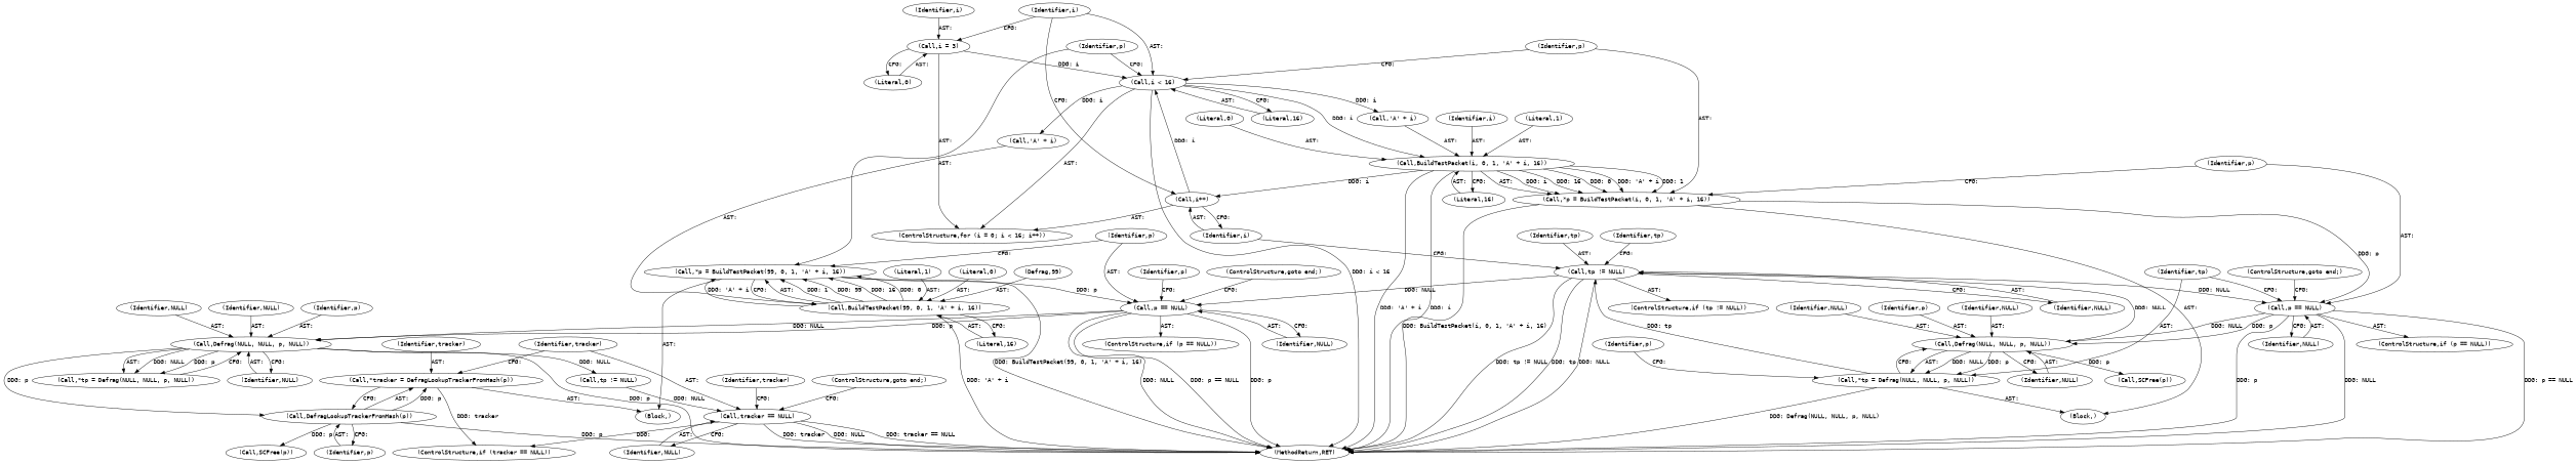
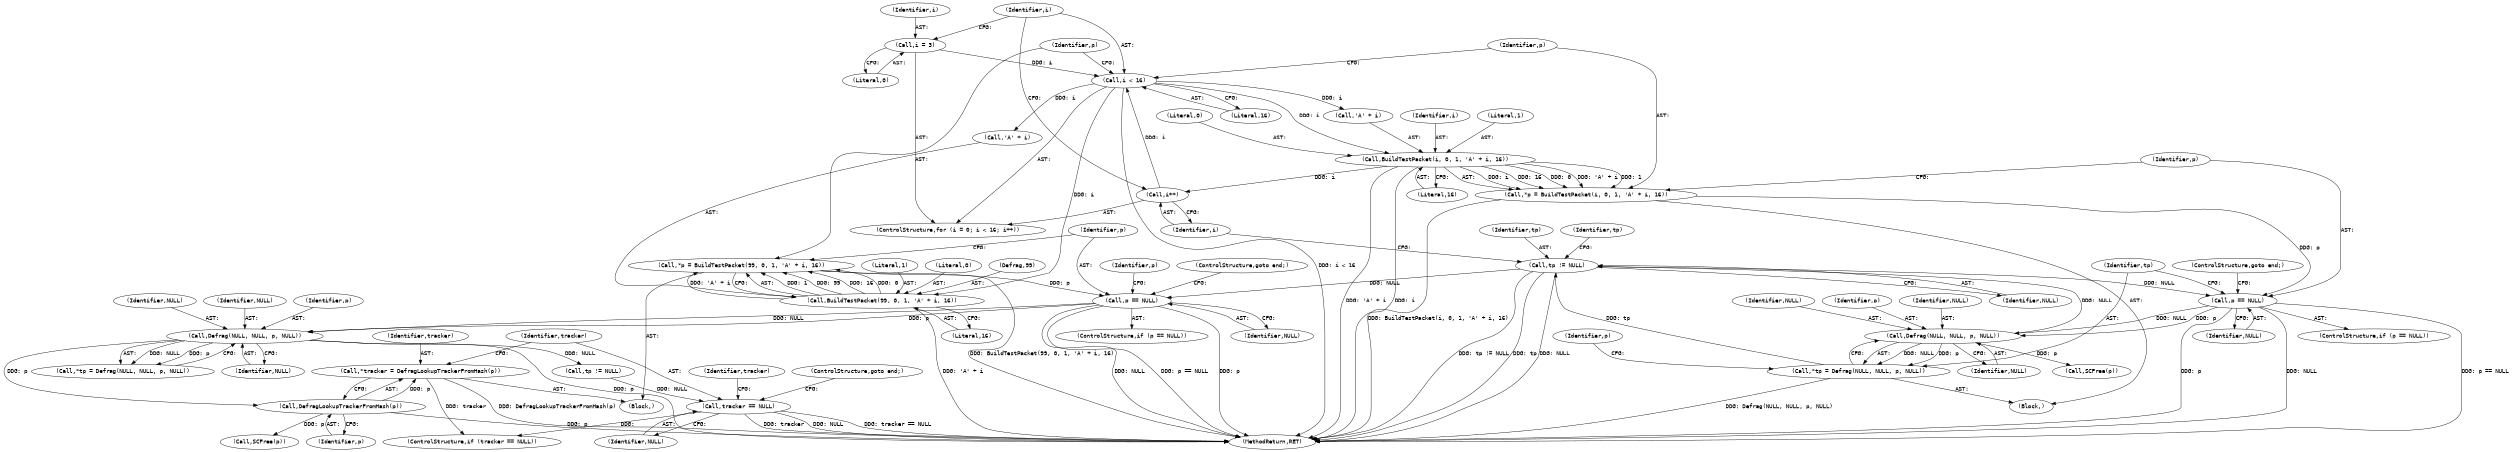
  digraph {
    fontname="DejaVu Sans Mono"
    node [fontname="DejaVu Sans Mono"]
    edge [fontname="DejaVu Sans Mono"]
    n1 [label="(Call,*tracker = DefragLookupTrackerFromHash(p))"]
    n2 [label="(Call,DefragLookupTrackerFromHash(p))"]
    n3 [label="(Block,)"]
    n4 [label="(MethodReturn,RET)"]
    n5 [label="(ControlStructure,if (tracker == NULL))"]
    n6 [label="(Call,SCFree(p))"]
    n7 [label="(Identifier,p)"]
    n8 [label="(Call,tracker == NULL)"]
    n9 [label="(Identifier,NULL)"]
    n10 [label="(Call,Defrag(NULL, NULL, p, NULL))"]
    n11 [label="(Call,*tp = Defrag(NULL, NULL, p, NULL))"]
    n12 [label="(Identifier,NULL)"]
    n13 [label="(Call,tp != NULL)"]
    n14 [label="(Call,p == NULL)"]
    n15 [label="(ControlStructure,if (p == NULL))"]
    n16 [label="(Identifier,NULL)"]
    n17 [label="(Call,*p = BuildTestPacket(99, 0, 1, 'A' + i, 16))"]
    n18 [label="(Call,BuildTestPacket(99, 0, 1, 'A' + i, 16))"]
    n19 [label="(Literal,16)"]
    n20 [label="(Call,i < 16)"]
    n21 [label="(Call,BuildTestPacket(i, 0, 1, 'A' + i, 16))"]
    n22 [label="(Call,'A' + i)"]
    n23 [label="(Literal,16)"]
    n24 [label="(ControlStructure,for (i = 0; i < 16; i++))"]
    n25 [label="(Call,'A' + i)"]
    n26 [label="(Call,i++)"]
    n27 [label="(Call,*p = BuildTestPacket(i, 0, 1, 'A' + i, 16))"]
    n28 [label="(Literal,16)"]
    n29 [label="(Identifier,i)"]
    n30 [label="(Call,tp != NULL)"]
    n31 [label="(Call,p == NULL)"]
    n32 [label="(Block,)"]
    n33 [label="(Call,i = 3)"]
    n34 [label="(Literal,0)"]
-   n35 [label="(ControlStructure,if (tp != NULL))"]
    n36 [label="(Identifier,NULL)"]
    n37 [label="(Call,Defrag(NULL, NULL, p, NULL))"]
    n38 [label="(ControlStructure,if (p == NULL))"]
    n39 [label="(Identifier,NULL)"]
    n40 [label="(Call,*tp = Defrag(NULL, NULL, p, NULL))"]
    n41 [label="(Identifier,NULL)"]
    n42 [label="(Call,SCFree(p))"]
    n43 [label="(Identifier,p)"]
    n44 [label="(Identifier,p)"]
    n45 [label="(Identifier,p)"]
    n46 [label="(Literal,0)"]
    n47 [label="(Literal,1)"]
    n48 [label="(Identifier,NULL)"]
    n49 [label="(Identifier,tp)"]
    n50 [label="(Identifier,NULL)"]
    n51 [label="(Identifier,NULL)"]
    n52 [label="(Literal,0)"]
    n53 [label="(Identifier,i)"]
    n54 [label="(Identifier,tp)"]
    n55 [label="(ControlStructure,goto end;)"]
    n56 [label="(Identifier,i)"]
    n57 [label="(Identifier,p)"]
    n58 [label="(Identifier,tracker)"]
    n59 [label="(Identifier,p)"]
    n60 [label="(Identifier,p)"]
    n61 [label="(Identifier,p)"]
    n62 [label="(ControlStructure,goto end;)"]
    n63 [label="(ControlStructure,goto end;)"]
    n64 [label="(Defrag,99)"]
    n65 [label="(Identifier,tracker)"]
    n66 [label="(Identifier,tp)"]
    n67 [label="(Identifier,NULL)"]
    n68 [label="(Identifier,p)"]
    n69 [label="(Literal,1)"]
    n70 [label="(Identifier,tracker)"]
    n71 [label="(Identifier,i)"]
    n1 -> n2 [label="CFG: "]
    n1 -> n3 [label="AST: "]
+   n1 -> n4 [label="DDG: DefragLookupTrackerFromHash(p)"]
    n1 -> n5 [label="DDG: tracker"]
    n2 -> n1 [label="AST: "]
    n2 -> n1 [label="DDG: p"]
    n2 -> n4 [label="DDG: p"]
    n2 -> n6 [label="DDG: p"]
    n2 -> n7 [label="CFG: "]
    n7 -> n2 [label="AST: "]
    n8 -> n4 [label="DDG: tracker == NULL"]
    n8 -> n4 [label="DDG: tracker"]
    n8 -> n4 [label="DDG: NULL"]
    n8 -> n5 [label="DDG: "]
    n8 -> n9 [label="CFG: "]
    n9 -> n8 [label="AST: "]
    n10 -> n2 [label="DDG: p"]
    n10 -> n4 [label="DDG: p"]
    n10 -> n11 [label="AST: "]
    n10 -> n11 [label="DDG: NULL"]
    n10 -> n11 [label="DDG: p"]
    n10 -> n12 [label="CFG: "]
    n10 -> n13 [label="DDG: NULL"]
    n11 -> n10 [label="CFG: "]
    n12 -> n10 [label="AST: "]
    n13 -> n8 [label="DDG: NULL"]
    n14 -> n4 [label="DDG: p == NULL"]
    n14 -> n4 [label="DDG: p"]
    n14 -> n4 [label="DDG: NULL"]
    n14 -> n10 [label="DDG: NULL"]
    n14 -> n10 [label="DDG: p"]
    n14 -> n15 [label="AST: "]
    n14 -> n16 [label="CFG: "]
    n16 -> n14 [label="AST: "]
    n17 -> n3 [label="AST: "]
    n17 -> n4 [label="DDG: BuildTestPacket(99, 0, 1, 'A' + i, 16)"]
    n17 -> n14 [label="DDG: p"]
    n17 -> n18 [label="CFG: "]
    n18 -> n4 [label="DDG: 'A' + i"]
    n18 -> n17 [label="AST: "]
    n18 -> n17 [label="DDG: 1"]
    n18 -> n17 [label="DDG: 99"]
    n18 -> n17 [label="DDG: 16"]
    n18 -> n17 [label="DDG: 0"]
    n18 -> n17 [label="DDG: 'A' + i"]
    n18 -> n19 [label="CFG: "]
    n19 -> n18 [label="AST: "]
    n20 -> n4 [label="DDG: i < 16"]
+   n20 -> n18 [label="DDG: i"]
    n20 -> n21 [label="DDG: i"]
    n20 -> n22 [label="DDG: i"]
    n20 -> n23 [label="CFG: "]
    n20 -> n24 [label="AST: "]
    n20 -> n25 [label="DDG: i"]
    n21 -> n4 [label="DDG: 'A' + i"]
    n21 -> n4 [label="DDG: i"]
    n21 -> n26 [label="DDG: i"]
    n21 -> n27 [label="AST: "]
    n21 -> n27 [label="DDG: i"]
    n21 -> n27 [label="DDG: 16"]
    n21 -> n27 [label="DDG: 0"]
    n21 -> n27 [label="DDG: 'A' + i"]
    n21 -> n27 [label="DDG: 1"]
    n21 -> n28 [label="CFG: "]
    n22 -> n18 [label="AST: "]
    n23 -> n20 [label="AST: "]
    n25 -> n21 [label="AST: "]
    n26 -> n20 [label="DDG: i"]
    n26 -> n24 [label="AST: "]
    n26 -> n29 [label="CFG: "]
    n27 -> n4 [label="DDG: BuildTestPacket(i, 0, 1, 'A' + i, 16)"]
    n27 -> n31 [label="DDG: p"]
    n27 -> n32 [label="AST: "]
    n28 -> n21 [label="AST: "]
    n29 -> n26 [label="AST: "]
    n29 -> n30 [label="CFG: "]
    n30 -> n4 [label="DDG: tp != NULL"]
    n30 -> n4 [label="DDG: tp"]
    n30 -> n4 [label="DDG: NULL"]
    n30 -> n14 [label="DDG: NULL"]
    n30 -> n31 [label="DDG: NULL"]
-   n30 -> n35 [label="AST: "]
    n30 -> n36 [label="CFG: "]
    n31 -> n4 [label="DDG: p == NULL"]
    n31 -> n4 [label="DDG: p"]
    n31 -> n4 [label="DDG: NULL"]
    n31 -> n37 [label="DDG: NULL"]
    n31 -> n37 [label="DDG: p"]
    n31 -> n38 [label="AST: "]
    n31 -> n39 [label="CFG: "]
    n33 -> n20 [label="DDG: i"]
    n33 -> n24 [label="AST: "]
    n33 -> n34 [label="CFG: "]
    n34 -> n33 [label="AST: "]
    n36 -> n30 [label="AST: "]
    n37 -> n30 [label="DDG: NULL"]
    n37 -> n40 [label="AST: "]
    n37 -> n40 [label="DDG: NULL"]
    n37 -> n40 [label="DDG: p"]
    n37 -> n41 [label="CFG: "]
    n37 -> n42 [label="DDG: p"]
    n39 -> n31 [label="AST: "]
    n40 -> n4 [label="DDG: Defrag(NULL, NULL, p, NULL)"]
    n40 -> n30 [label="DDG: tp"]
    n40 -> n32 [label="AST: "]
    n40 -> n37 [label="CFG: "]
    n41 -> n37 [label="AST: "]
    n43 -> n27 [label="CFG: "]
    n43 -> n31 [label="AST: "]
    n44 -> n14 [label="AST: "]
    n44 -> n17 [label="CFG: "]
    n45 -> n17 [label="AST: "]
    n45 -> n20 [label="CFG: "]
    n46 -> n21 [label="AST: "]
    n47 -> n18 [label="AST: "]
    n48 -> n37 [label="AST: "]
    n49 -> n31 [label="CFG: "]
    n49 -> n40 [label="AST: "]
    n50 -> n10 [label="AST: "]
    n51 -> n37 [label="AST: "]
    n52 -> n18 [label="AST: "]
    n53 -> n21 [label="AST: "]
    n54 -> n30 [label="AST: "]
    n55 -> n14 [label="CFG: "]
    n56 -> n20 [label="AST: "]
    n56 -> n26 [label="CFG: "]
    n56 -> n33 [label="CFG: "]
    n57 -> n20 [label="CFG: "]
    n57 -> n27 [label="AST: "]
    n58 -> n8 [label="CFG: "]
    n59 -> n14 [label="CFG: "]
    n60 -> n37 [label="AST: "]
    n61 -> n40 [label="CFG: "]
    n62 -> n8 [label="CFG: "]
    n63 -> n31 [label="CFG: "]
    n64 -> n18 [label="AST: "]
    n65 -> n1 [label="AST: "]
    n66 -> n30 [label="CFG: "]
    n67 -> n10 [label="AST: "]
    n68 -> n10 [label="AST: "]
    n69 -> n21 [label="AST: "]
    n70 -> n1 [label="CFG: "]
    n70 -> n8 [label="AST: "]
    n71 -> n33 [label="AST: "]
  }
